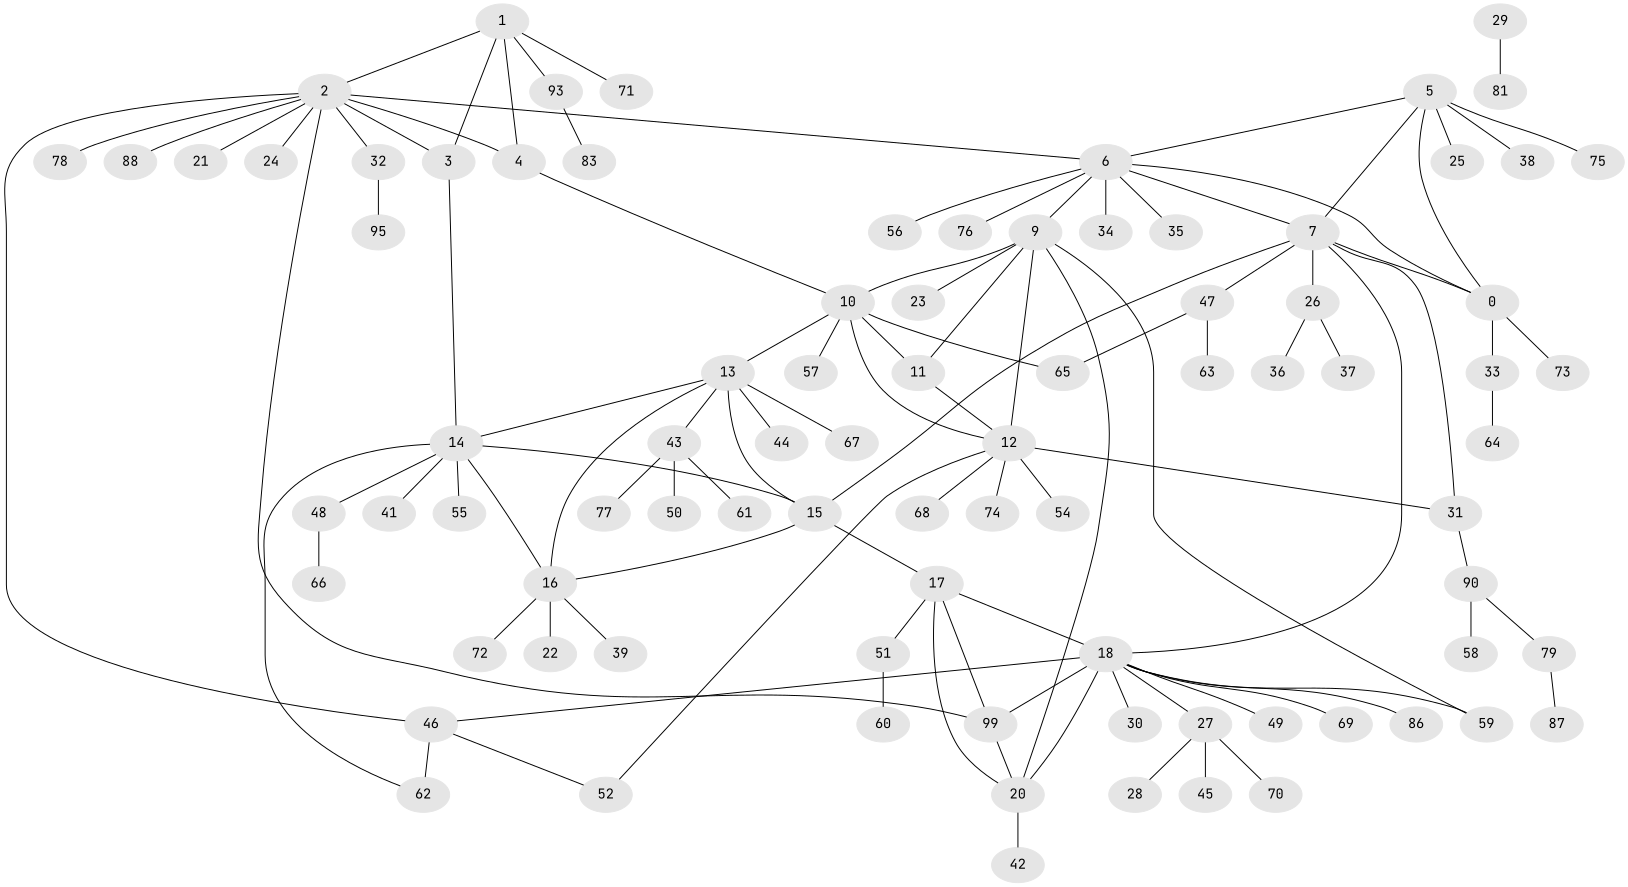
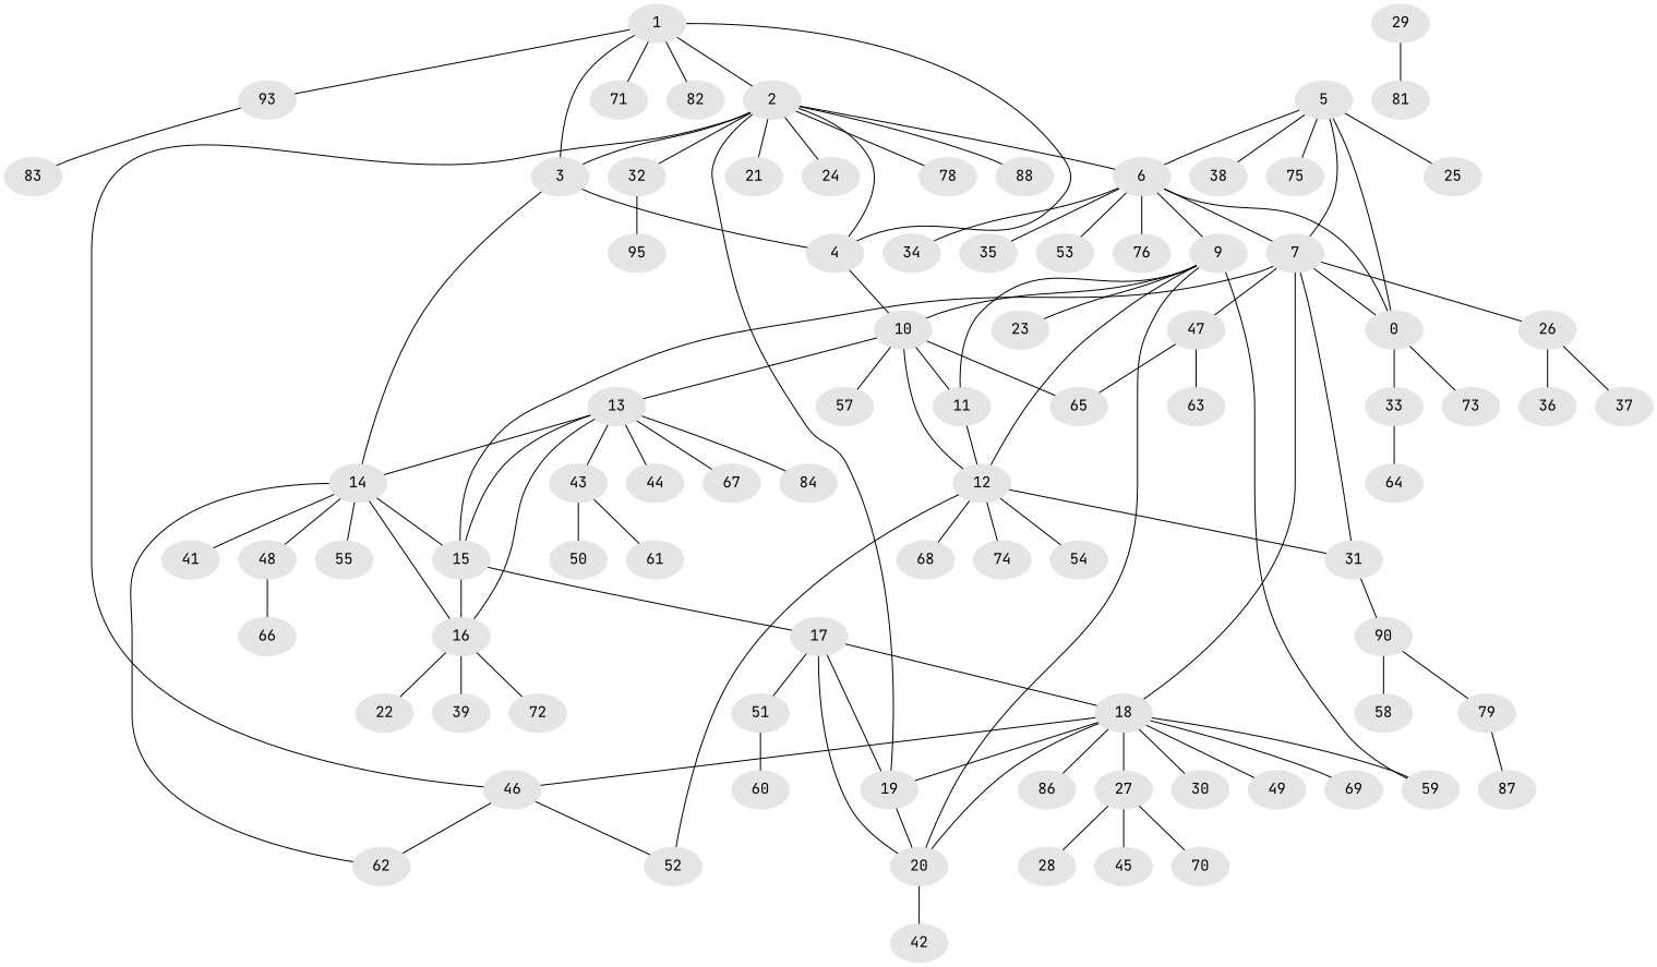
  graph {
    fontname="JetBrains Mono"
    node [color=gray90 fontname="JetBrains Mono" style=filled]
    edge [fontname="JetBrains Mono"]
    1
    2
    3
    4
    n5 [label=93]
    71
+   82
    6
-   19 [label=99]
+   19
    21
    24
    32
    46
    78
    88
    14
    10
    83
    7
    n20 [label=0]
    9
    34
    35
-   56
+   56 [label=53]
    76
    20
    n27 [label=95]
    52
    62
    15
    16
    41
    48
    55
    11
    12
    13
    57
    65
    5
    25
    38
    75
    18
    26
    31
    47
    33
    73
    23
    59
    17
    27
    30
    49
    69
    86
    36
    37
    n60 [label=90]
    63
    64
    54
    68
    74
    42
    43
    44
    67
+   84
    22
    39
    72
    50
    61
-   77
    66
    51
    29
    81
    60
    28
    45
    70
    58
    79
    87
    1 -- 2
    1 -- 3
    1 -- 4
    1 -- n5
    1 -- 71
+   1 -- 82
    2 -- 3
    2 -- 4
    2 -- 6
    2 -- 19
    2 -- 21
    2 -- 24
    2 -- 32
    2 -- 46
    2 -- 78
    2 -- 88
+   3 -- 4
    3 -- 14
    4 -- 10
    n5 -- 83
    6 -- 7
    6 -- n20
    6 -- 9
    6 -- 34
    6 -- 35
    6 -- 56
    6 -- 76
    19 -- 20
    32 -- n27
    46 -- 52
    46 -- 62
    14 -- 62
    14 -- 15
    14 -- 16
    14 -- 41
    14 -- 48
    14 -- 55
    10 -- 11
    10 -- 12
    10 -- 13
    10 -- 57
    10 -- 65
    7 -- n20
    7 -- 15
    7 -- 18
    7 -- 26
    7 -- 31
    7 -- 47
    n20 -- 33
    n20 -- 73
    9 -- 10
    9 -- 20
    9 -- 11
    9 -- 12
    9 -- 23
    9 -- 59
    20 -- 42
    15 -- 16
    15 -- 17
    16 -- 22
    16 -- 39
    16 -- 72
    48 -- 66
    11 -- 12
    12 -- 52
    12 -- 31
    12 -- 54
    12 -- 68
    12 -- 74
    13 -- 14
    13 -- 15
    13 -- 16
    13 -- 43
    13 -- 44
    13 -- 67
+   13 -- 84
    5 -- 6
    5 -- 7
    5 -- n20
    5 -- 25
    5 -- 38
    5 -- 75
    18 -- 19
    18 -- 46
    18 -- 20
    18 -- 59
    18 -- 27
    18 -- 30
    18 -- 49
    18 -- 69
    18 -- 86
    26 -- 36
    26 -- 37
    31 -- n60
    47 -- 65
    47 -- 63
    33 -- 64
    17 -- 19
    17 -- 20
    17 -- 18
    17 -- 51
    27 -- 28
    27 -- 45
    27 -- 70
    n60 -- 58
    n60 -- 79
    43 -- 50
    43 -- 61
-   43 -- 77
    51 -- 60
    29 -- 81
    79 -- 87
  }
